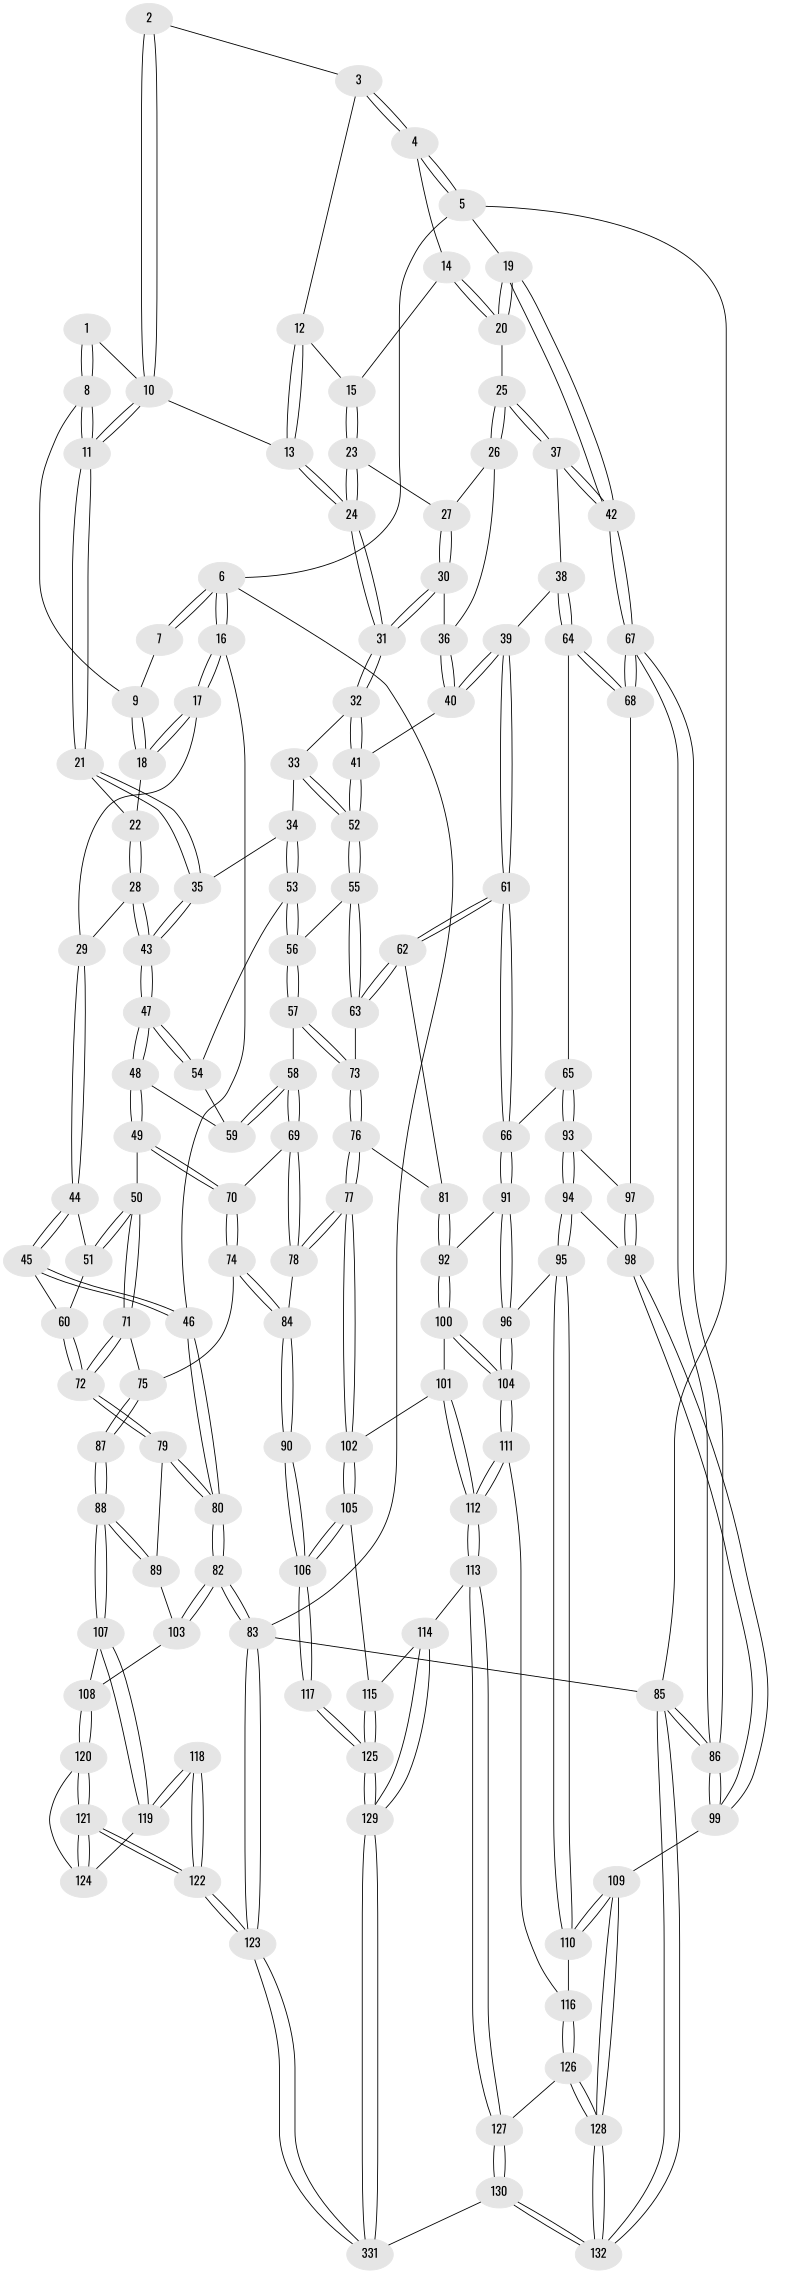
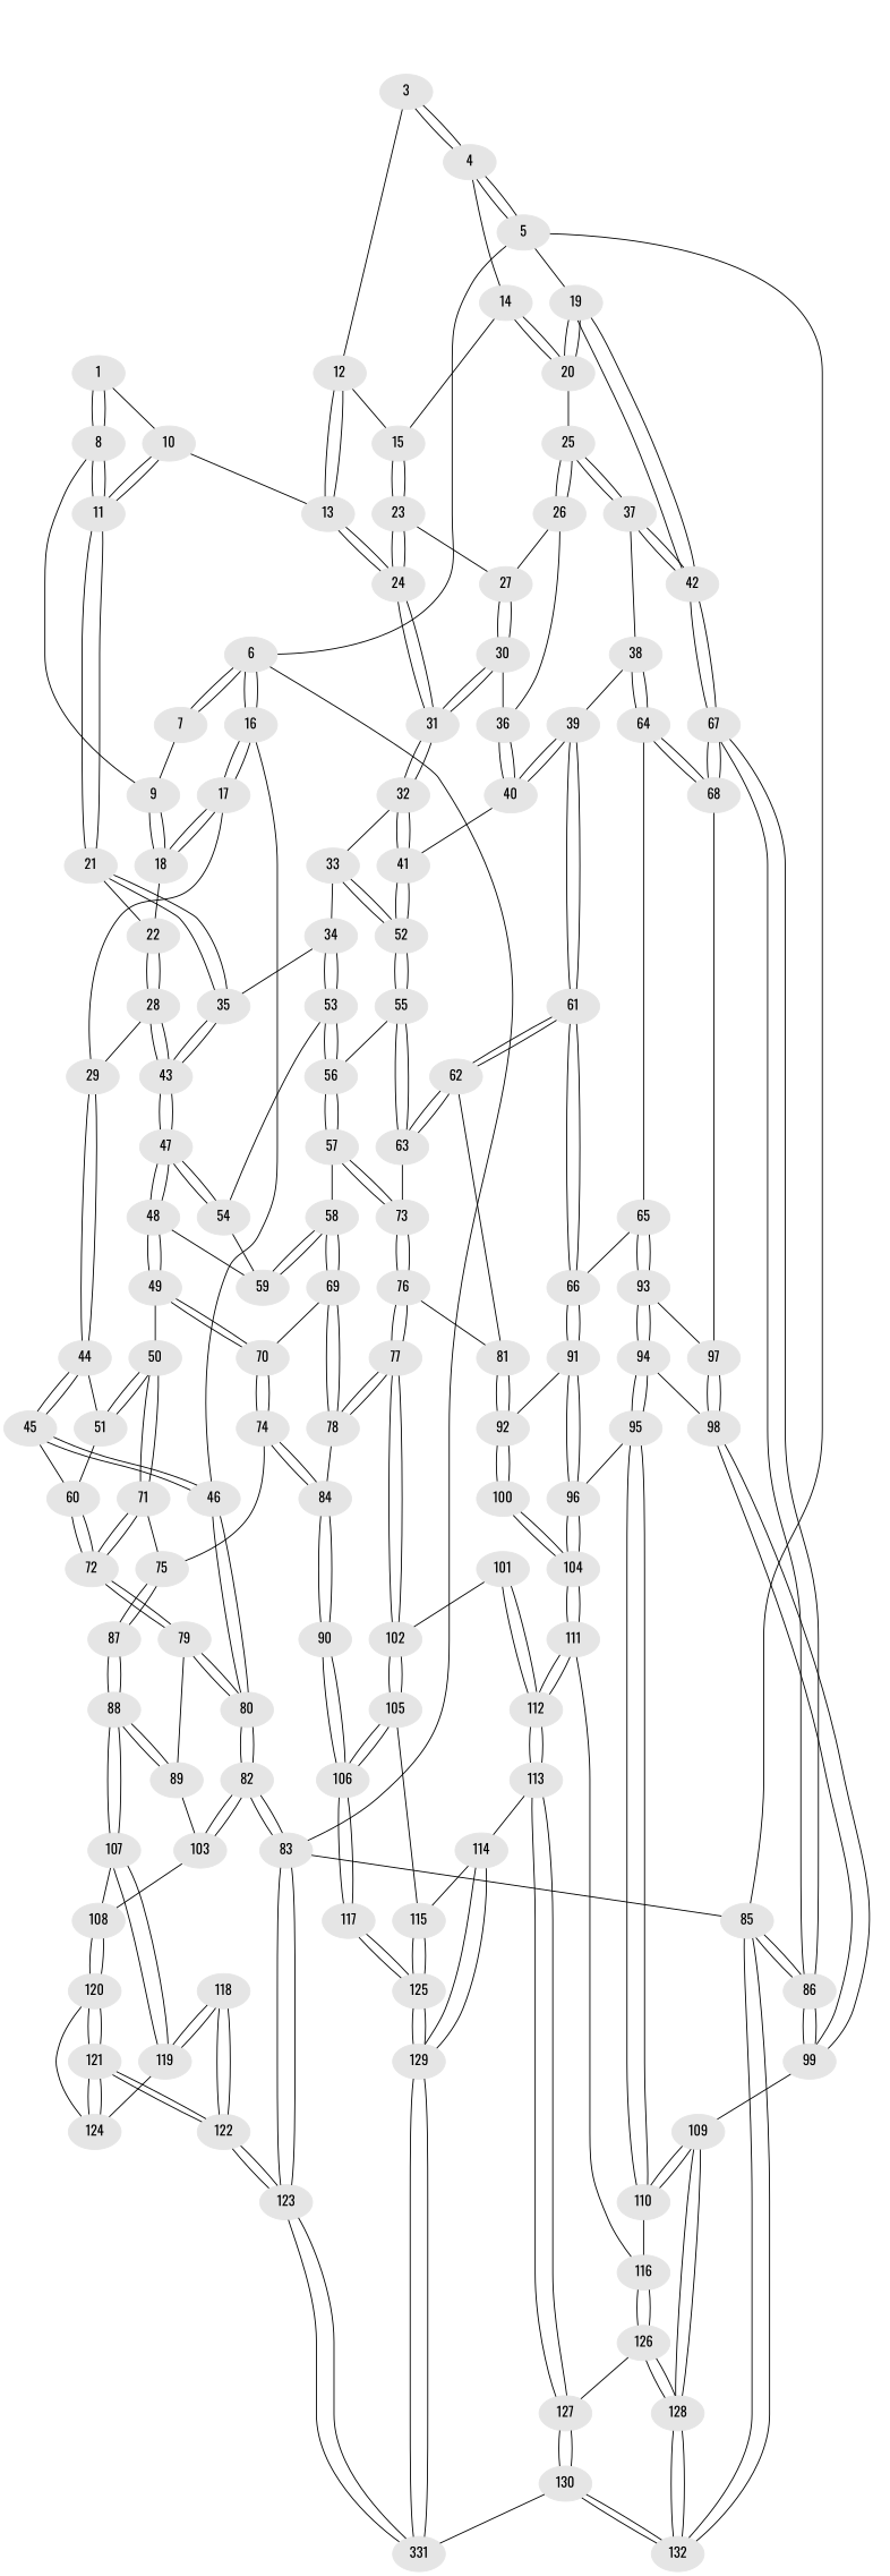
  graph {
    fontname=Oswald
    node [color=gray90 fontname=Oswald style=filled]
    edge [fontname=Oswald]
    1
    8
    10
-   2
    3
    9
    11
    4
    12
    13
    5
    14
    15
    6
    19
    85
    20
    7
    16
    83
    42
    86
    132
    17
    46
    123
    18
    21
    22
    24
    35
    23
    31
    25
    27
    29
    80
    44
    28
    67
    26
    37
    43
    30
    32
    36
    38
    40
    47
    45
    51
    33
    41
    34
    52
    53
    55
    54
    56
    39
    64
    61
    65
    68
    62
    66
    48
    60
    72
    82
    49
    59
    50
    70
    71
    74
    75
    63
    57
    73
    58
    69
    76
    78
    79
    81
    91
    92
    93
    97
    94
    96
    99
    98
    84
    87
    89
    77
    90
    88
    102
    105
    103
    100
    108
    n106 [label=331]
    106
    109
    107
    119
    117
    104
    101
    95
    110
    116
    111
    128
    112
    113
    115
    120
    125
    124
    121
    126
    114
    127
    129
    130
    118
    122
    1 -- 8
    1 -- 8
    1 -- 10
    8 -- 9
    8 -- 11
    8 -- 11
    10 -- 11
    10 -- 11
    10 -- 13
-   2 -- 10
-   2 -- 10
-   2 -- 3
    3 -- 4
    3 -- 4
    3 -- 12
    9 -- 18
    9 -- 18
    11 -- 21
    11 -- 21
    4 -- 5
    4 -- 5
    4 -- 14
    12 -- 13
    12 -- 13
    12 -- 15
    13 -- 24
    13 -- 24
    5 -- 6
    5 -- 19
    5 -- 85
    14 -- 15
    14 -- 20
    14 -- 20
    15 -- 23
    15 -- 23
    6 -- 7
    6 -- 7
    6 -- 16
    6 -- 16
    6 -- 83
    19 -- 20
    19 -- 20
    19 -- 42
    19 -- 42
    85 -- 86
    85 -- 86
    85 -- 132
    85 -- 132
    20 -- 25
    7 -- 9
    16 -- 17
    16 -- 17
    16 -- 46
    83 -- 85
    83 -- 123
    83 -- 123
    42 -- 67
    42 -- 67
    86 -- 99
    86 -- 99
    17 -- 18
    17 -- 18
    17 -- 29
    46 -- 80
    46 -- 80
    123 -- n106
    123 -- n106
    18 -- 22
    21 -- 22
    21 -- 35
    21 -- 35
    22 -- 28
    22 -- 28
    24 -- 31
    24 -- 31
    35 -- 43
    35 -- 43
    23 -- 24
    23 -- 24
    23 -- 27
    31 -- 32
    31 -- 32
    25 -- 26
    25 -- 26
    25 -- 37
    25 -- 37
    27 -- 30
    27 -- 30
    29 -- 44
    29 -- 44
    80 -- 82
    80 -- 82
    44 -- 45
    44 -- 45
    44 -- 51
    28 -- 29
    28 -- 43
    28 -- 43
    67 -- 86
    67 -- 86
    67 -- 68
    67 -- 68
    26 -- 27
    26 -- 36
    37 -- 42
    37 -- 42
    37 -- 38
    43 -- 47
    43 -- 47
    30 -- 31
    30 -- 31
    30 -- 36
    32 -- 33
    32 -- 41
    32 -- 41
    36 -- 40
    36 -- 40
    38 -- 39
    38 -- 64
    38 -- 64
    40 -- 41
    47 -- 54
    47 -- 54
    47 -- 48
    47 -- 48
    45 -- 46
    45 -- 46
    45 -- 60
    51 -- 60
    33 -- 34
    33 -- 52
    33 -- 52
    41 -- 52
    41 -- 52
    34 -- 35
    34 -- 53
    34 -- 53
    52 -- 55
    52 -- 55
    53 -- 54
    53 -- 56
    53 -- 56
    55 -- 56
    55 -- 63
    55 -- 63
    54 -- 59
    56 -- 57
    56 -- 57
    39 -- 40
    39 -- 40
    39 -- 61
    39 -- 61
    64 -- 65
    64 -- 68
    64 -- 68
    61 -- 62
    61 -- 62
    61 -- 66
    61 -- 66
    65 -- 66
    65 -- 93
    65 -- 93
    68 -- 97
    62 -- 63
    62 -- 63
    62 -- 81
    66 -- 91
    66 -- 91
    48 -- 49
    48 -- 49
    48 -- 59
    60 -- 72
    60 -- 72
    72 -- 79
    72 -- 79
    82 -- 83
    82 -- 83
    82 -- 103
    82 -- 103
    49 -- 50
    49 -- 70
    49 -- 70
    50 -- 51
    50 -- 51
    50 -- 71
    50 -- 71
    70 -- 74
    70 -- 74
    71 -- 72
    71 -- 72
    71 -- 75
    74 -- 75
    74 -- 84
    74 -- 84
    75 -- 87
    75 -- 87
    63 -- 73
    57 -- 73
    57 -- 73
    57 -- 58
    73 -- 76
    73 -- 76
    58 -- 59
    58 -- 59
    58 -- 69
    58 -- 69
    69 -- 70
    69 -- 78
    69 -- 78
    76 -- 81
    76 -- 77
    76 -- 77
    78 -- 84
    79 -- 80
    79 -- 80
    79 -- 89
    81 -- 92
    81 -- 92
    91 -- 92
    91 -- 96
    91 -- 96
    92 -- 100
    92 -- 100
    93 -- 97
    93 -- 94
    93 -- 94
    97 -- 98
    97 -- 98
    94 -- 98
    94 -- 95
    94 -- 95
    96 -- 104
    96 -- 104
    99 -- 109
    98 -- 99
    98 -- 99
    84 -- 90
    84 -- 90
    87 -- 88
    87 -- 88
    89 -- 103
    77 -- 78
    77 -- 78
    77 -- 102
    77 -- 102
    90 -- 106
    90 -- 106
    88 -- 89
    88 -- 89
    88 -- 107
    88 -- 107
    102 -- 105
    102 -- 105
    105 -- 106
    105 -- 106
    105 -- 115
    103 -- 108
    100 -- 104
    100 -- 104
-   100 -- 101
    108 -- 120
    108 -- 120
    106 -- 117
    106 -- 117
    109 -- 110
    109 -- 110
    109 -- 128
    109 -- 128
    107 -- 108
    107 -- 119
    107 -- 119
    119 -- 124
    117 -- 125
    117 -- 125
    104 -- 111
    104 -- 111
    101 -- 102
    101 -- 112
    101 -- 112
    95 -- 96
    95 -- 110
    95 -- 110
    110 -- 116
    116 -- 126
    116 -- 126
    111 -- 116
    111 -- 112
    111 -- 112
    128 -- 132
    128 -- 132
    112 -- 113
    112 -- 113
    113 -- 114
    113 -- 127
    113 -- 127
    115 -- 125
    115 -- 125
    120 -- 124
    120 -- 121
    120 -- 121
    125 -- 129
    125 -- 129
    121 -- 124
    121 -- 124
    121 -- 122
    121 -- 122
    126 -- 128
    126 -- 128
    126 -- 127
    114 -- 115
    114 -- 129
    114 -- 129
    127 -- 130
    127 -- 130
    129 -- n106
    129 -- n106
    130 -- 132
    130 -- 132
    130 -- n106
    118 -- 119
    118 -- 119
    118 -- 122
    118 -- 122
    122 -- 123
    122 -- 123
  }
